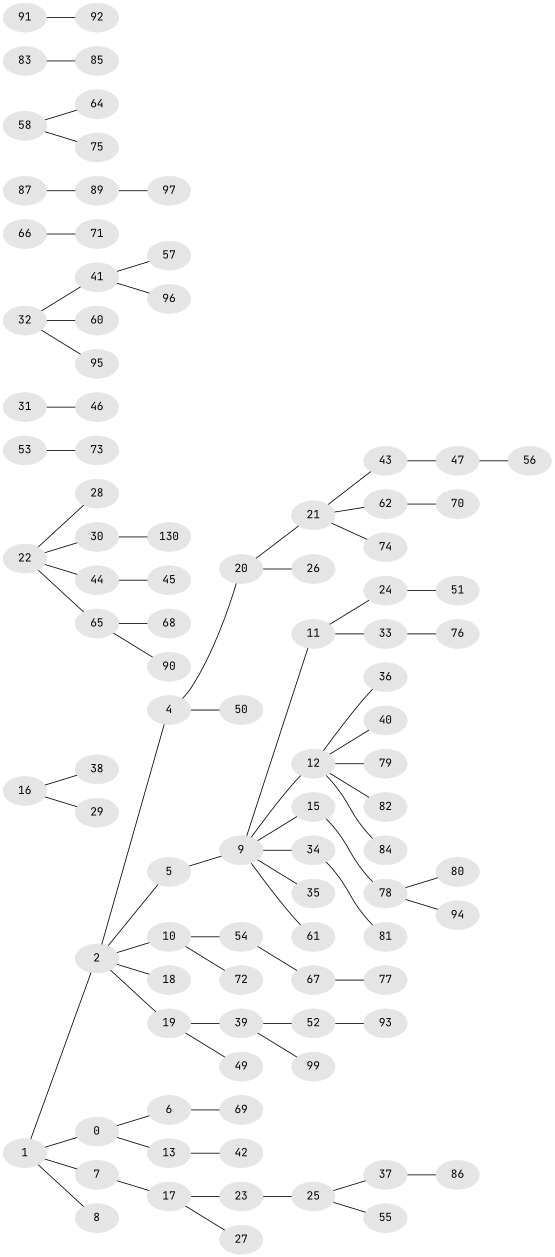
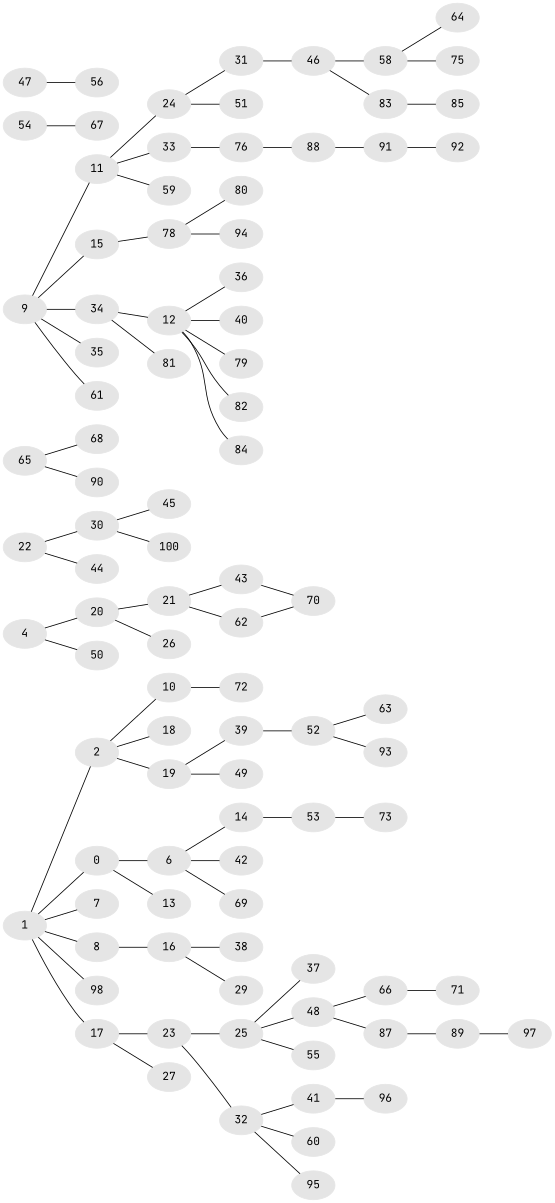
  graph {
    fontname="JetBrains Mono"
    rankdir=LR
    node [color=gray90 fontname="JetBrains Mono" style=filled]
    edge [fontname="JetBrains Mono"]
    1
    2
    n3 [label=0]
    7
    8
+   98
    4
-   5
    10
    18
    19
    6
    13
    17
    16
    22
-   28
    30
    44
    65
    20
    50
    9
    54
    72
    39
    49
+   14
    42
    69
    21
    26
    11
    12
    15
    34
    35
    61
    53
    23
    27
    38
    29
    24
    33
+   59
    36
    40
    79
    82
    84
    78
    81
    67
    31
    51
    76
    73
    80
    94
    25
    32
    52
-   99
    43
    62
-   74
    47
    70
    45
-   100 [label=130]
+   100
    68
    90
    37
+   48
    55
    41
    60
    95
    46
-   86
    66
    87
    58
    83
-   57
    96
+   88
+   63
    93
    56
    64
    75
    85
    71
    89
-   77
    91
    97
    92
    1 -- 2
    1 -- n3
    1 -- 7
    1 -- 8
-   2 -- 4
-   2 -- 5
+   1 -- 98
    2 -- 10
    2 -- 18
    2 -- 19
    n3 -- 6
    n3 -- 13
-   7 -- 17
+   1 -- 17
+   8 -- 16
    4 -- 20
    4 -- 50
-   5 -- 9
-   10 -- 54
    10 -- 72
    19 -- 39
    19 -- 49
-   13 -- 42
+   6 -- 14
+   6 -- 42
    6 -- 69
    17 -- 23
    17 -- 27
    16 -- 38
    16 -- 29
-   22 -- 28
    22 -- 30
    22 -- 44
-   22 -- 65
-   44 -- 45
+   30 -- 45
    30 -- 100
    65 -- 68
    65 -- 90
    20 -- 21
    20 -- 26
    9 -- 11
-   9 -- 12
+   34 -- 12
    9 -- 15
    9 -- 34
    9 -- 35
    9 -- 61
    54 -- 67
    39 -- 52
-   39 -- 99
+   14 -- 53
    21 -- 43
    21 -- 62
-   21 -- 74
    11 -- 24
    11 -- 33
+   11 -- 59
    12 -- 36
    12 -- 40
    12 -- 79
    12 -- 82
    12 -- 84
    15 -- 78
    34 -- 81
    53 -- 73
    23 -- 25
+   23 -- 32
+   24 -- 31
    24 -- 51
    33 -- 76
    78 -- 80
    78 -- 94
-   67 -- 77
    31 -- 46
+   76 -- 88
    25 -- 37
+   25 -- 48
    25 -- 55
    32 -- 41
    32 -- 60
    32 -- 95
+   52 -- 63
    52 -- 93
-   43 -- 47
+   43 -- 70
    62 -- 70
    47 -- 56
-   37 -- 86
-   41 -- 57
+   48 -- 66
+   48 -- 87
    41 -- 96
+   46 -- 58
+   46 -- 83
    66 -- 71
    87 -- 89
    58 -- 64
    58 -- 75
    83 -- 85
+   88 -- 91
    89 -- 97
    91 -- 92
  }
